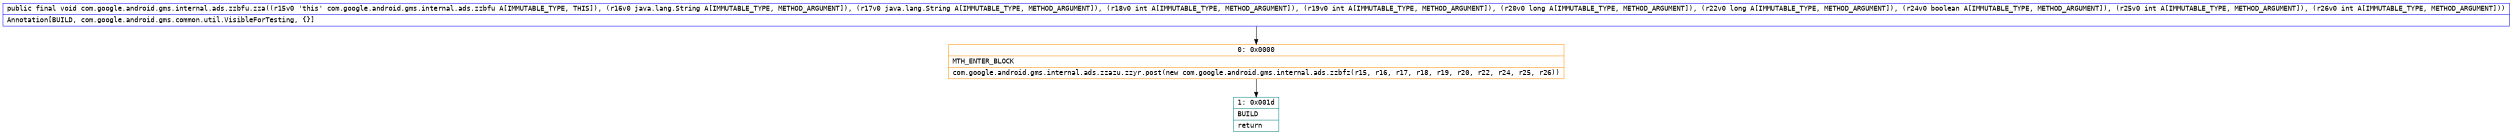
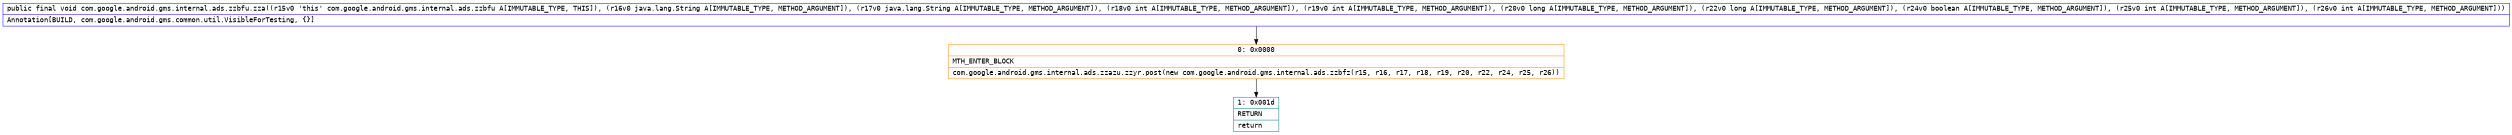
  digraph {
    fontname="DejaVu Sans Mono"
    node [shape=record fontname="DejaVu Sans Mono"]
    edge [color=black fontname="DejaVu Sans Mono"]
    n1 [label="{0\:\ 0x0000|MTH_ENTER_BLOCK\l|com.google.android.gms.internal.ads.zzazu.zzyr.post(new com.google.android.gms.internal.ads.zzbfz(r15, r16, r17, r18, r19, r20, r22, r24, r25, r26))\l}" color=darkorange]
-   n2 [label="{1\:\ 0x001d|BUILD\l|return\l}" color=teal]
+   n2 [label="{1\:\ 0x001d|RETURN\l|return\l}" color=teal]
    n3 [label="{public final void com.google.android.gms.internal.ads.zzbfu.zza((r15v0 'this' com.google.android.gms.internal.ads.zzbfu A[IMMUTABLE_TYPE, THIS]), (r16v0 java.lang.String A[IMMUTABLE_TYPE, METHOD_ARGUMENT]), (r17v0 java.lang.String A[IMMUTABLE_TYPE, METHOD_ARGUMENT]), (r18v0 int A[IMMUTABLE_TYPE, METHOD_ARGUMENT]), (r19v0 int A[IMMUTABLE_TYPE, METHOD_ARGUMENT]), (r20v0 long A[IMMUTABLE_TYPE, METHOD_ARGUMENT]), (r22v0 long A[IMMUTABLE_TYPE, METHOD_ARGUMENT]), (r24v0 boolean A[IMMUTABLE_TYPE, METHOD_ARGUMENT]), (r25v0 int A[IMMUTABLE_TYPE, METHOD_ARGUMENT]), (r26v0 int A[IMMUTABLE_TYPE, METHOD_ARGUMENT]))  | Annotation[BUILD, com.google.android.gms.common.util.VisibleForTesting, \{\}]\l}" color=blue]
    n1 -> n2
    n3 -> n1
  }
